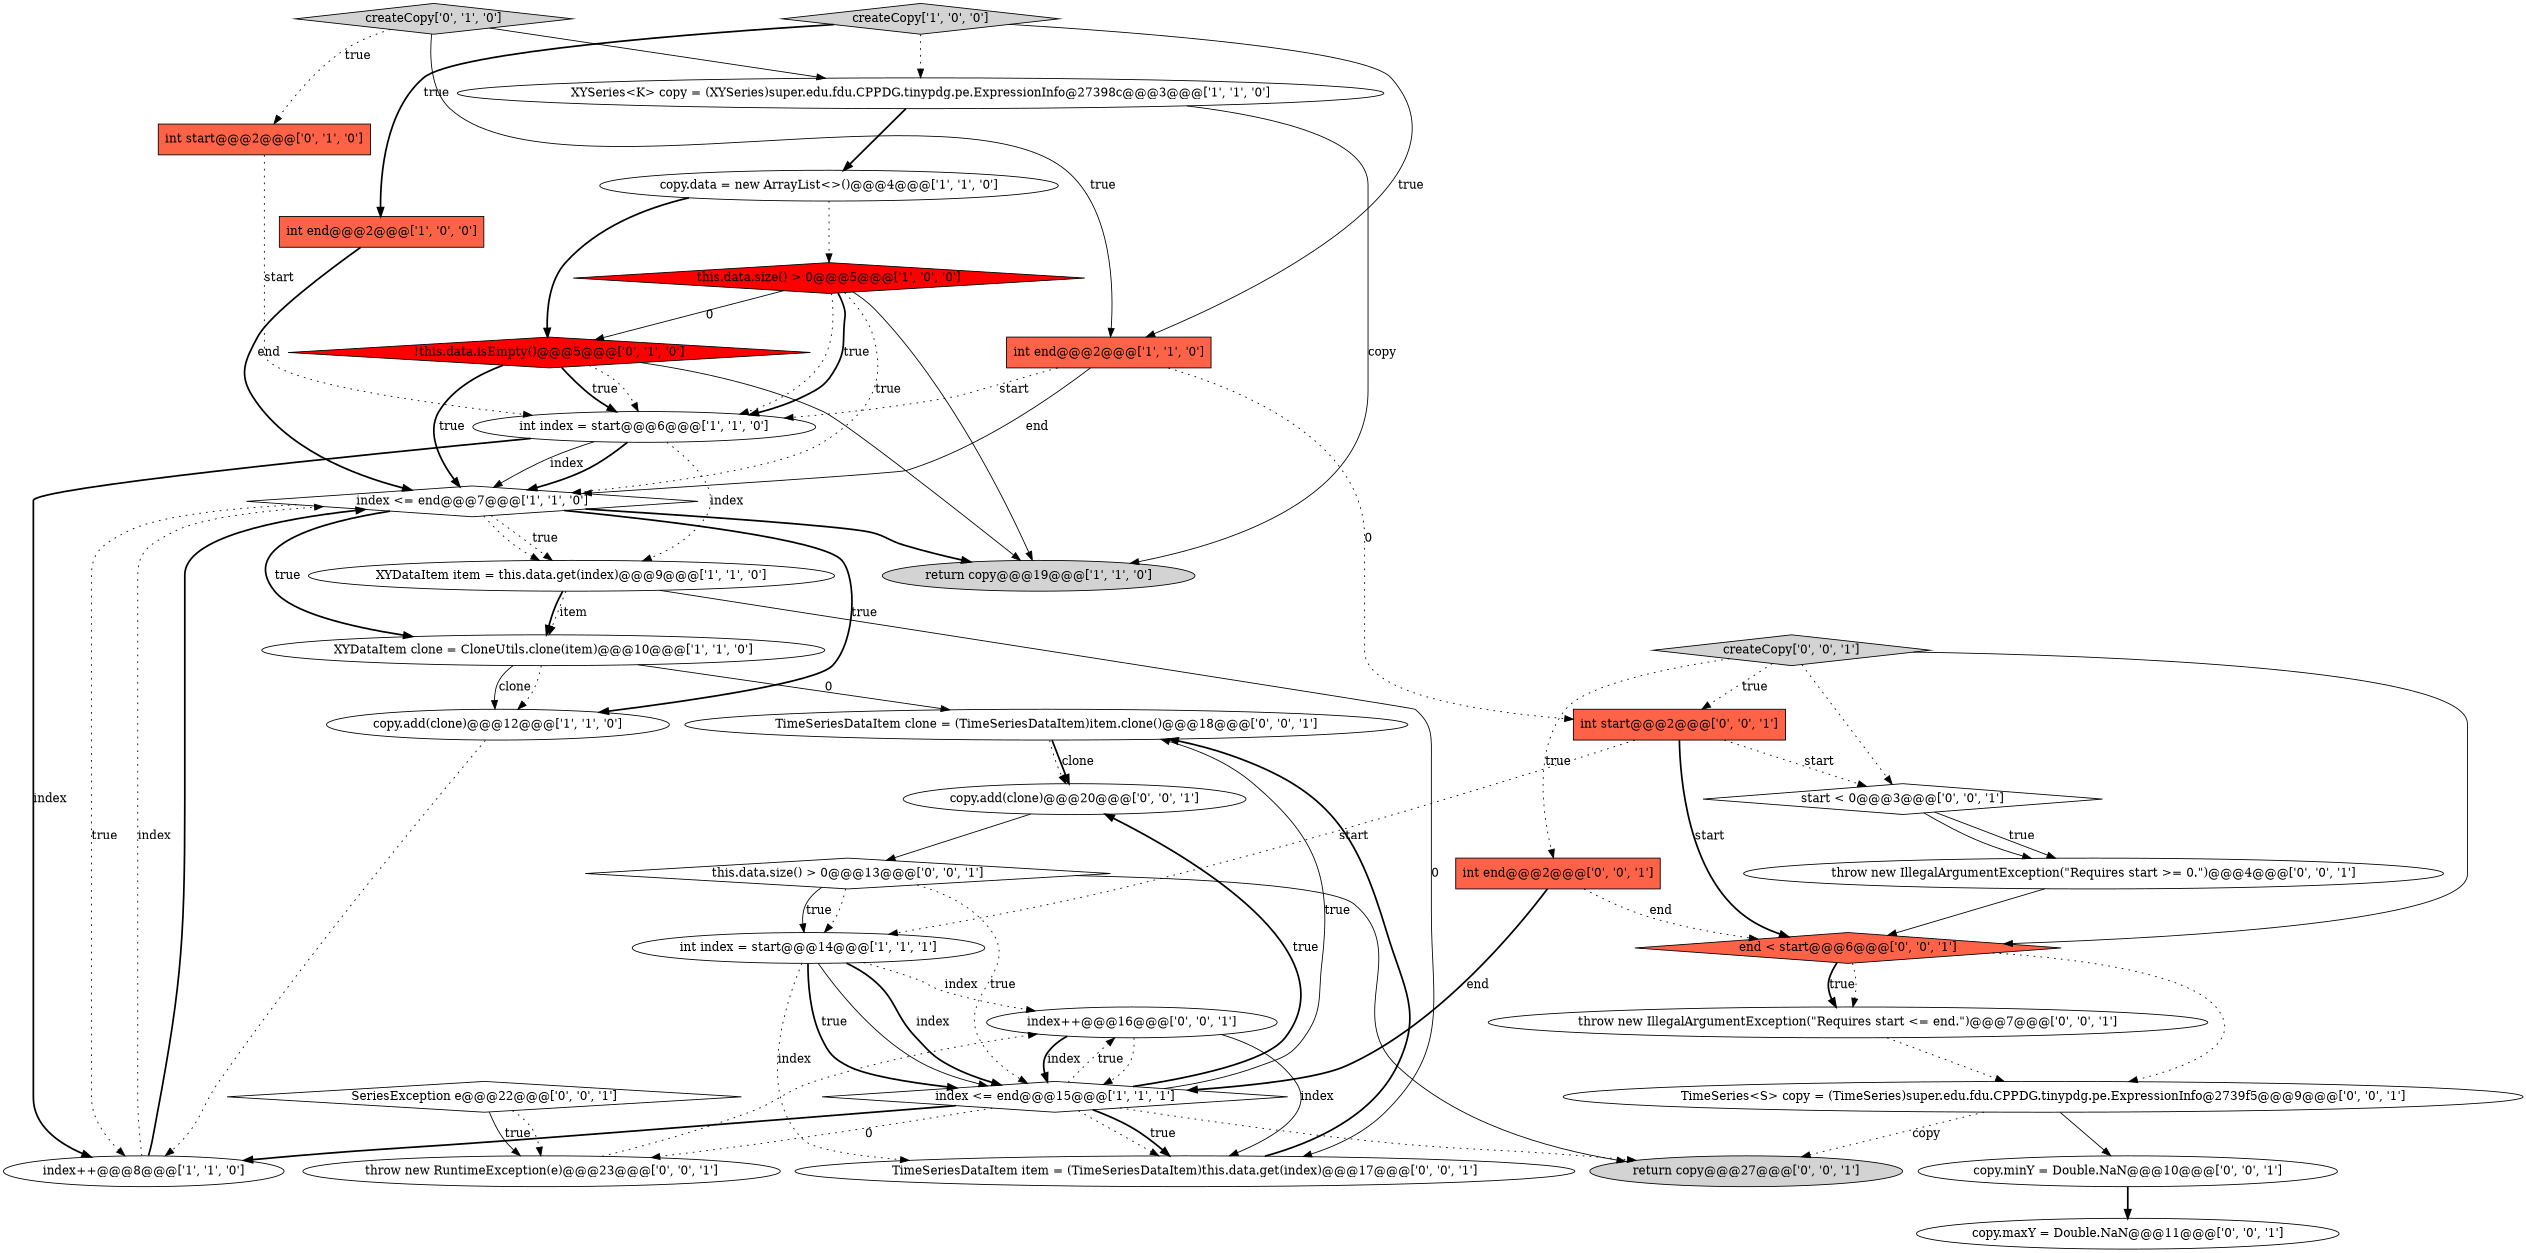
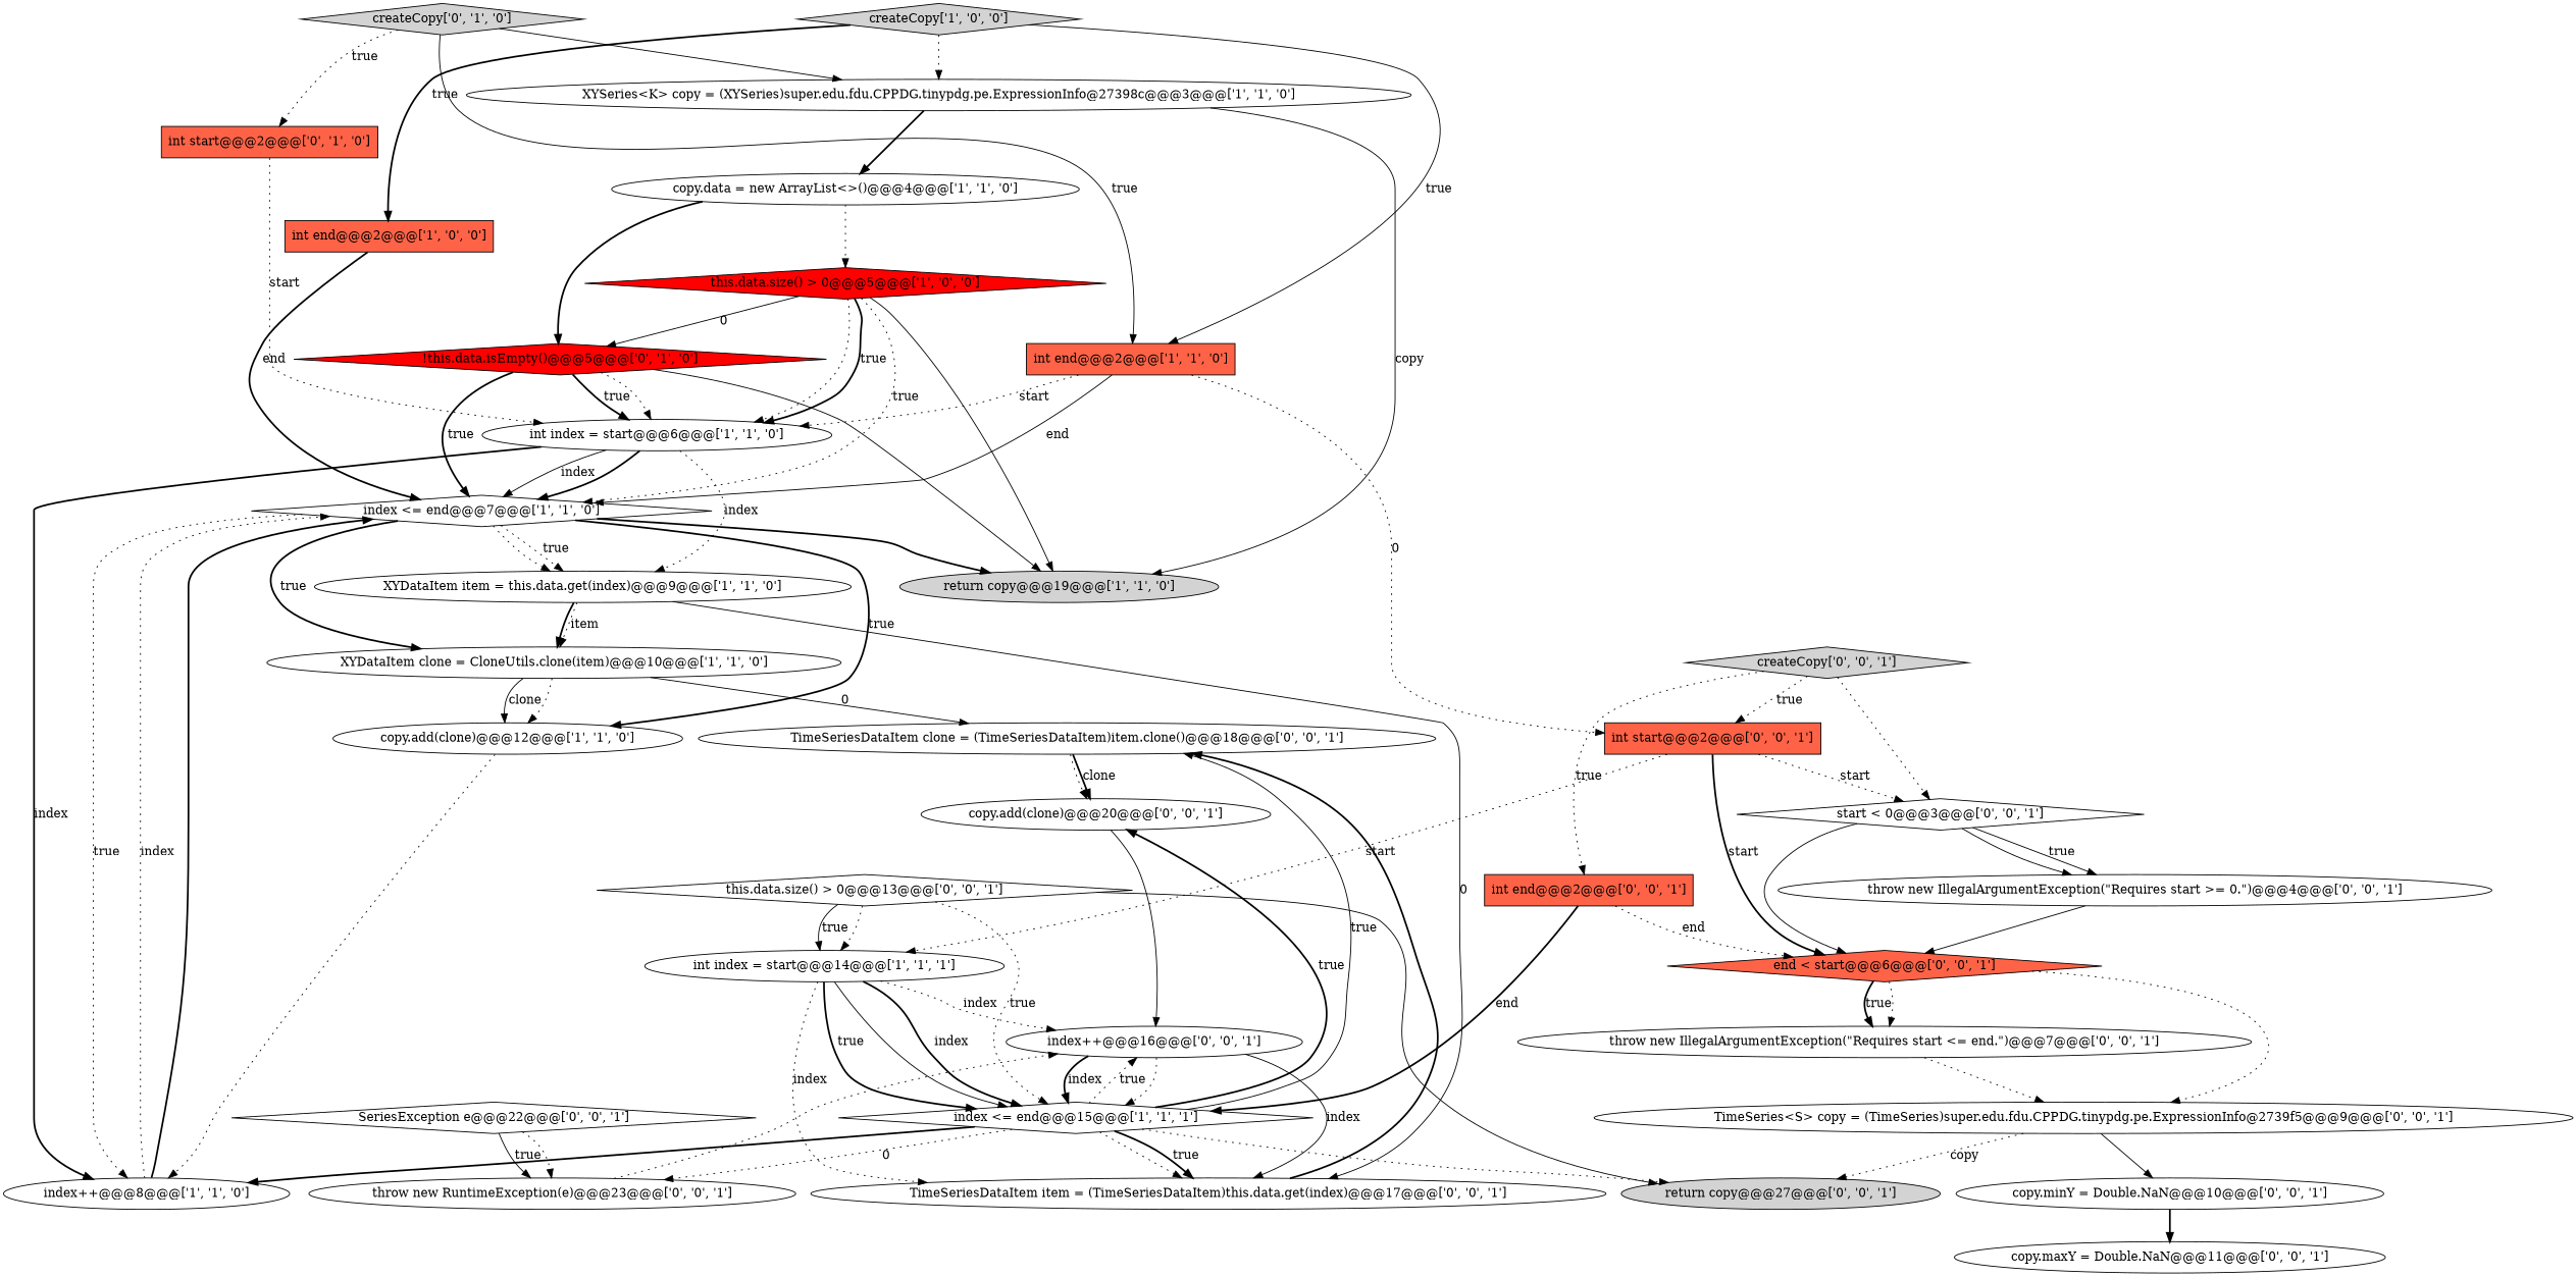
  digraph {
    node [fillcolor=white shape=ellipse style=filled]
    edge [style=dotted]
    n1 [label="XYSeries<K> copy = (XYSeries)super.edu.fdu.CPPDG.tinypdg.pe.ExpressionInfo@27398c@@@3@@@['1', '1', '0']"]
    n2 [label="copy.data = new ArrayList<>()@@@4@@@['1', '1', '0']"]
    n3 [fillcolor=lightgray label="return copy@@@19@@@['1', '1', '0']"]
    n4 [fillcolor=red label="this.data.size() > 0@@@5@@@['1', '0', '0']" shape=diamond]
    n5 [fillcolor=red label="!this.data.isEmpty()@@@5@@@['0', '1', '0']" shape=diamond]
    n6 [label="index <= end@@@7@@@['1', '1', '0']" shape=diamond]
    n7 [label="XYDataItem item = this.data.get(index)@@@9@@@['1', '1', '0']"]
    n8 [label="copy.add(clone)@@@12@@@['1', '1', '0']"]
    n9 [label="XYDataItem clone = CloneUtils.clone(item)@@@10@@@['1', '1', '0']"]
    n10 [label="index++@@@8@@@['1', '1', '0']"]
    n11 [label="TimeSeriesDataItem item = (TimeSeriesDataItem)this.data.get(index)@@@17@@@['0', '0', '1']"]
    n12 [label="TimeSeriesDataItem clone = (TimeSeriesDataItem)item.clone()@@@18@@@['0', '0', '1']"]
    n13 [label="int index = start@@@14@@@['1', '1', '1']"]
    n14 [label="index++@@@16@@@['0', '0', '1']"]
    n15 [label="index <= end@@@15@@@['1', '1', '1']" shape=diamond]
    n16 [fillcolor=lightgray label="return copy@@@27@@@['0', '0', '1']"]
    n17 [label="copy.add(clone)@@@20@@@['0', '0', '1']"]
    n18 [label="throw new RuntimeException(e)@@@23@@@['0', '0', '1']"]
    n19 [label="int index = start@@@6@@@['1', '1', '0']"]
    n20 [label="copy.maxY = Double.NaN@@@11@@@['0', '0', '1']"]
    n21 [fillcolor=tomato label="int end@@@2@@@['1', '0', '0']" shape=box]
    n22 [label="this.data.size() > 0@@@13@@@['0', '0', '1']" shape=diamond]
    n23 [label="start < 0@@@3@@@['0', '0', '1']" shape=diamond]
    n24 [fillcolor=tomato label="end < start@@@6@@@['0', '0', '1']" shape=diamond]
    n25 [label="throw new IllegalArgumentException(\"Requires start >= 0.\")@@@4@@@['0', '0', '1']"]
    n26 [label="TimeSeries<S> copy = (TimeSeries)super.edu.fdu.CPPDG.tinypdg.pe.ExpressionInfo@2739f5@@@9@@@['0', '0', '1']"]
    n27 [label="throw new IllegalArgumentException(\"Requires start <= end.\")@@@7@@@['0', '0', '1']"]
    n28 [fillcolor=tomato label="int start@@@2@@@['0', '0', '1']" shape=box]
    n29 [label="copy.minY = Double.NaN@@@10@@@['0', '0', '1']"]
    n30 [fillcolor=tomato label="int end@@@2@@@['0', '0', '1']" shape=box]
    n31 [fillcolor=tomato label="int start@@@2@@@['0', '1', '0']" shape=box]
    n32 [fillcolor=lightgray label="createCopy['1', '0', '0']" shape=diamond]
    n33 [fillcolor=tomato label="int end@@@2@@@['1', '1', '0']" shape=box]
    n34 [fillcolor=lightgray label="createCopy['0', '0', '1']" shape=diamond]
    n35 [fillcolor=lightgray label="createCopy['0', '1', '0']" shape=diamond]
    n36 [label="SeriesException e@@@22@@@['0', '0', '1']" shape=diamond]
    n1 -> n2 [style=bold]
    n1 -> n3 [label=copy style=solid]
    n2 -> n4
    n2 -> n5 [style=bold]
    n4 -> n3 [style=solid]
    n4 -> n5 [label=0 style=solid]
    n4 -> n6 [label=true]
    n4 -> n19
    n4 -> n19 [label=true style=bold]
    n5 -> n3 [style=solid]
    n5 -> n6 [label=true style=bold]
    n5 -> n19 [label=true style=bold]
    n5 -> n19
    n6 -> n3 [style=bold]
    n6 -> n7
    n6 -> n7 [label=true]
    n6 -> n8 [label=true style=bold]
    n6 -> n9 [label=true style=bold]
    n6 -> n10 [label=true]
    n7 -> n9 [style=bold]
    n7 -> n9 [label=item]
    n7 -> n11 [label=0 style=solid]
    n8 -> n10
    n9 -> n8 [label=clone style=solid]
    n9 -> n8
    n9 -> n12 [label=0 style=solid]
    n10 -> n6 [label=index]
    n10 -> n6 [style=bold]
    n11 -> n12 [style=bold]
    n12 -> n17
    n12 -> n17 [label=clone style=bold]
    n13 -> n11 [label=index]
    n13 -> n14 [label=index]
    n13 -> n15 [label=index style=bold]
    n13 -> n15 [label=true style=bold]
    n13 -> n15 [style=solid]
    n14 -> n11 [label=index style=solid]
    n14 -> n15
    n14 -> n15 [label=index style=bold]
    n15 -> n10 [style=bold]
    n15 -> n11
    n15 -> n11 [label=true style=bold]
    n15 -> n12 [label=true style=solid]
    n15 -> n14 [label=true]
    n15 -> n16
    n15 -> n17 [label=true style=bold]
    n15 -> n18 [label=0]
-   n17 -> n22 [style=solid]
+   n17 -> n14 [style=solid]
    n18 -> n14
    n19 -> n6 [label=index style=solid]
    n19 -> n6 [style=bold]
    n19 -> n7 [label=index]
    n19 -> n10 [label=index style=bold]
    n21 -> n6 [label=end style=bold]
    n22 -> n13
    n22 -> n13 [label=true style=solid]
    n22 -> n15 [label=true]
    n22 -> n16 [style=solid]
-   n34 -> n24 [style=solid]
+   n23 -> n24 [style=solid]
    n23 -> n25 [label=true style=solid]
    n23 -> n25 [style=solid]
    n24 -> n26
    n24 -> n27 [label=true style=bold]
    n24 -> n27
    n25 -> n24 [style=solid]
    n26 -> n16 [label=copy]
    n26 -> n29 [style=solid]
    n27 -> n26
    n28 -> n13 [label=start]
    n28 -> n23 [label=start]
    n28 -> n24 [label=start style=bold]
    n29 -> n20 [style=bold]
    n30 -> n15 [label=end style=bold]
    n30 -> n24 [label=end]
    n31 -> n19 [label=start]
    n32 -> n1
    n32 -> n21 [label=true style=bold]
    n32 -> n33 [label=true style=solid]
    n33 -> n6 [label=end style=solid]
    n33 -> n19 [label=start]
    n33 -> n28 [label=0]
    n34 -> n23
    n34 -> n28 [label=true]
    n34 -> n30 [label=true]
    n35 -> n1 [style=solid]
    n35 -> n31 [label=true]
    n35 -> n33 [label=true style=solid]
    n36 -> n18 [label=true style=solid]
    n36 -> n18
  }
